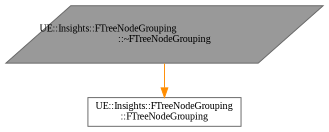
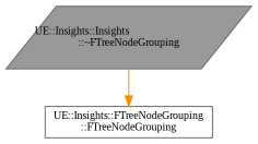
  digraph {
    rankdir=TB
    fontname="Liberation Serif"
    node [fontname="Liberation Serif" fontsize=10 style=filled]
-   n1 [color=gray40 fillcolor=grey60 fontcolor=black height=0.2 label="UE::Insights::FTreeNodeGrouping\l::~FTreeNodeGrouping" shape=parallelogram width=0.4]
+   n1 [color=gray40 fillcolor=grey60 fontcolor=black height=0.2 label="UE::Insights::Insights\l::~FTreeNodeGrouping" shape=parallelogram width=0.4]
    n2 [color=grey40 fillcolor=white height=0.2 label="UE::Insights::FTreeNodeGrouping\l::FTreeNodeGrouping" shape=box width=0.4]
    n1 -> n2 [color=darkorange fontname="Liberation Serif" fontsize=10 labelfontname=Helvetica labelfontsize=10 style=solid]
  }
